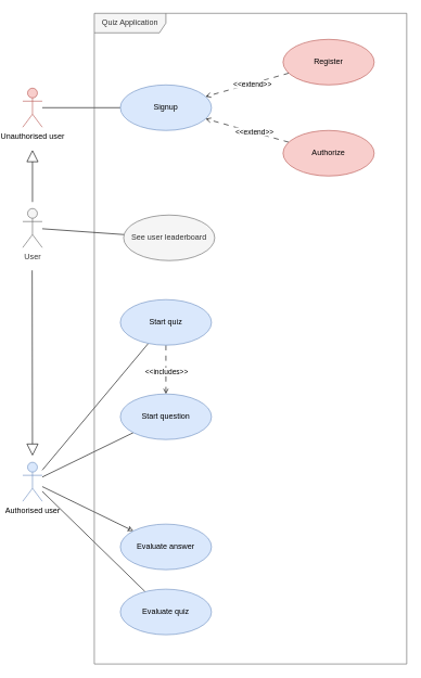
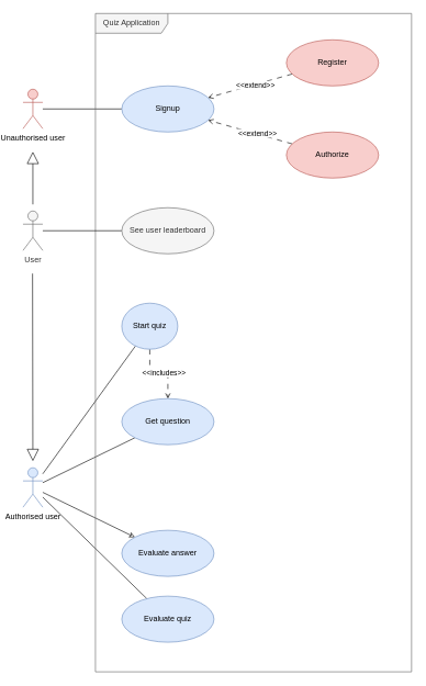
  <mxCell id="0" />
  <mxCell id="1" parent="0" />
  <mxCell id="2" style="edgeStyle=orthogonalEdgeStyle;rounded=0;orthogonalLoop=1;jettySize=auto;html=1;endArrow=none;endFill=0;" parent="1" source="3" target="10" edge="1"><mxGeometry relative="1" as="geometry" /></mxCell>
  <mxCell id="3" value="Unauthorised user" style="shape=umlActor;verticalLabelPosition=bottom;verticalAlign=top;html=1;fillColor=#f8cecc;strokeColor=#b85450;" parent="1" vertex="1"><mxGeometry x="20" y="135" width="30" height="60" as="geometry" /></mxCell>
  <mxCell id="4" style="rounded=0;orthogonalLoop=1;jettySize=auto;html=1;endArrow=none;endFill=0;" parent="1" source="8" target="19" edge="1"><mxGeometry relative="1" as="geometry" /></mxCell>
  <mxCell id="5" style="rounded=0;orthogonalLoop=1;jettySize=auto;html=1;endArrow=none;endFill=0;" parent="1" source="8" target="22" edge="1"><mxGeometry relative="1" as="geometry" /></mxCell>
  <mxCell id="6" style="rounded=0;orthogonalLoop=1;jettySize=auto;html=1;endArrow=classic;endFill=0;" parent="1" source="8" target="23" edge="1"><mxGeometry relative="1" as="geometry" /></mxCell>
  <mxCell id="7" style="rounded=0;orthogonalLoop=1;jettySize=auto;html=1;endArrow=none;endFill=0;" parent="1" source="8" target="24" edge="1"><mxGeometry relative="1" as="geometry" /></mxCell>
  <mxCell id="8" value="Authorised user" style="shape=umlActor;verticalLabelPosition=bottom;verticalAlign=top;html=1;fillColor=#dae8fc;strokeColor=#6c8ebf;" parent="1" vertex="1"><mxGeometry x="20" y="710" width="30" height="60" as="geometry" /></mxCell>
  <mxCell id="9" value="Quiz Application" style="shape=umlFrame;whiteSpace=wrap;html=1;pointerEvents=0;width=110;height=30;fillColor=#f5f5f5;fontColor=#333333;strokeColor=#666666;" parent="1" vertex="1"><mxGeometry x="130" y="20" width="480" height="1000" as="geometry" /></mxCell>
  <mxCell id="10" value="Signup" style="ellipse;whiteSpace=wrap;html=1;fillColor=#dae8fc;strokeColor=#6c8ebf;" parent="1" vertex="1"><mxGeometry x="170" y="130" width="140" height="70" as="geometry" /></mxCell>
  <mxCell id="11" style="rounded=0;orthogonalLoop=1;jettySize=auto;html=1;dashed=1;endArrow=open;endFill=0;dashPattern=8 8;" parent="1" source="13" target="10" edge="1"><mxGeometry relative="1" as="geometry" /></mxCell>
  <mxCell id="12" value="&amp;lt;&amp;lt;extend&amp;gt;&amp;gt;" style="edgeLabel;html=1;align=center;verticalAlign=middle;resizable=0;points=[];" parent="11" vertex="1" connectable="0"><mxGeometry x="-0.109" y="1" relative="1" as="geometry"><mxPoint as="offset" /></mxGeometry></mxCell>
  <mxCell id="13" value="Register" style="ellipse;whiteSpace=wrap;html=1;fillColor=#f8cecc;strokeColor=#b85450;" parent="1" vertex="1"><mxGeometry x="420" y="60" width="140" height="70" as="geometry" /></mxCell>
  <mxCell id="14" style="rounded=0;orthogonalLoop=1;jettySize=auto;html=1;dashed=1;dashPattern=8 8;endArrow=open;endFill=0;" parent="1" source="16" target="10" edge="1"><mxGeometry relative="1" as="geometry" /></mxCell>
  <mxCell id="15" value="&amp;lt;&amp;lt;extend&amp;gt;&amp;gt;" style="edgeLabel;html=1;align=center;verticalAlign=middle;resizable=0;points=[];" parent="14" vertex="1" connectable="0"><mxGeometry x="-0.161" y="-1" relative="1" as="geometry"><mxPoint as="offset" /></mxGeometry></mxCell>
  <mxCell id="16" value="Authorize" style="ellipse;whiteSpace=wrap;html=1;fillColor=#f8cecc;strokeColor=#b85450;" parent="1" vertex="1"><mxGeometry x="420" y="200" width="140" height="70" as="geometry" /></mxCell>
  <mxCell id="17" value="" style="edgeStyle=orthogonalEdgeStyle;rounded=0;orthogonalLoop=1;jettySize=auto;html=1;endArrow=open;endFill=0;startArrow=none;startFill=0;dashed=1;dashPattern=8 8;" parent="1" source="19" target="22" edge="1"><mxGeometry relative="1" as="geometry" /></mxCell>
  <mxCell id="18" value="&amp;lt;&amp;lt;includes&amp;gt;&amp;gt;" style="edgeLabel;html=1;align=center;verticalAlign=middle;resizable=0;points=[];" parent="17" vertex="1" connectable="0"><mxGeometry x="0.125" relative="1" as="geometry"><mxPoint y="-2" as="offset" /></mxGeometry></mxCell>
- <mxCell id="19" value="Start quiz" style="ellipse;whiteSpace=wrap;html=1;fillColor=#dae8fc;strokeColor=#6c8ebf;" parent="1" vertex="1"><mxGeometry x="170" y="460" width="140" height="70" as="geometry" /></mxCell>
+ <mxCell id="19" value="Start quiz" style="ellipse;whiteSpace=wrap;html=1;fillColor=#dae8fc;strokeColor=#6c8ebf;" parent="1" vertex="1"><mxGeometry x="170" y="460" width="85" height="70" as="geometry" /></mxCell>
  <mxCell id="20" style="rounded=0;orthogonalLoop=1;jettySize=auto;html=1;endArrow=none;endFill=0;" parent="1" source="21" target="25" edge="1"><mxGeometry relative="1" as="geometry" /></mxCell>
  <mxCell id="21" value="User" style="shape=umlActor;verticalLabelPosition=bottom;verticalAlign=top;html=1;fillColor=#f5f5f5;fontColor=#333333;strokeColor=#666666;" parent="1" vertex="1"><mxGeometry x="20" y="320" width="30" height="60" as="geometry" /></mxCell>
- <mxCell id="22" value="Start question" style="ellipse;whiteSpace=wrap;html=1;fillColor=#dae8fc;strokeColor=#6c8ebf;" parent="1" vertex="1"><mxGeometry x="170" y="605" width="140" height="70" as="geometry" /></mxCell>
+ <mxCell id="22" value="Get question" style="ellipse;whiteSpace=wrap;html=1;fillColor=#dae8fc;strokeColor=#6c8ebf;" parent="1" vertex="1"><mxGeometry x="170" y="605" width="140" height="70" as="geometry" /></mxCell>
  <mxCell id="23" value="Evaluate answer" style="ellipse;whiteSpace=wrap;html=1;fillColor=#dae8fc;strokeColor=#6c8ebf;" parent="1" vertex="1"><mxGeometry x="170" y="805" width="140" height="70" as="geometry" /></mxCell>
  <mxCell id="24" value="Evaluate quiz" style="ellipse;whiteSpace=wrap;html=1;fillColor=#dae8fc;strokeColor=#6c8ebf;" parent="1" vertex="1"><mxGeometry x="170" y="905" width="140" height="70" as="geometry" /></mxCell>
- <mxCell id="25" value="See user leaderboard" style="ellipse;whiteSpace=wrap;html=1;fillColor=#f5f5f5;strokeColor=#666666;fontColor=#333333;" parent="1" vertex="1"><mxGeometry x="175" y="330" width="140" height="70" as="geometry" /></mxCell>
+ <mxCell id="25" value="See user leaderboard" style="ellipse;whiteSpace=wrap;html=1;fillColor=#f5f5f5;strokeColor=#666666;fontColor=#333333;" parent="1" vertex="1"><mxGeometry x="170" y="315" width="140" height="70" as="geometry" /></mxCell>
  <mxCell id="26" value="" style="endArrow=block;endSize=16;endFill=0;html=1;rounded=0;" parent="1" edge="1"><mxGeometry width="160" relative="1" as="geometry"><mxPoint x="34.5" y="415" as="sourcePoint" /><mxPoint x="35" y="700" as="targetPoint" /></mxGeometry></mxCell>
  <mxCell id="27" value="" style="endArrow=block;endSize=16;endFill=0;html=1;rounded=0;" parent="1" edge="1"><mxGeometry width="160" relative="1" as="geometry"><mxPoint x="35" y="310" as="sourcePoint" /><mxPoint x="35" y="230" as="targetPoint" /><mxPoint as="offset" /></mxGeometry></mxCell>
